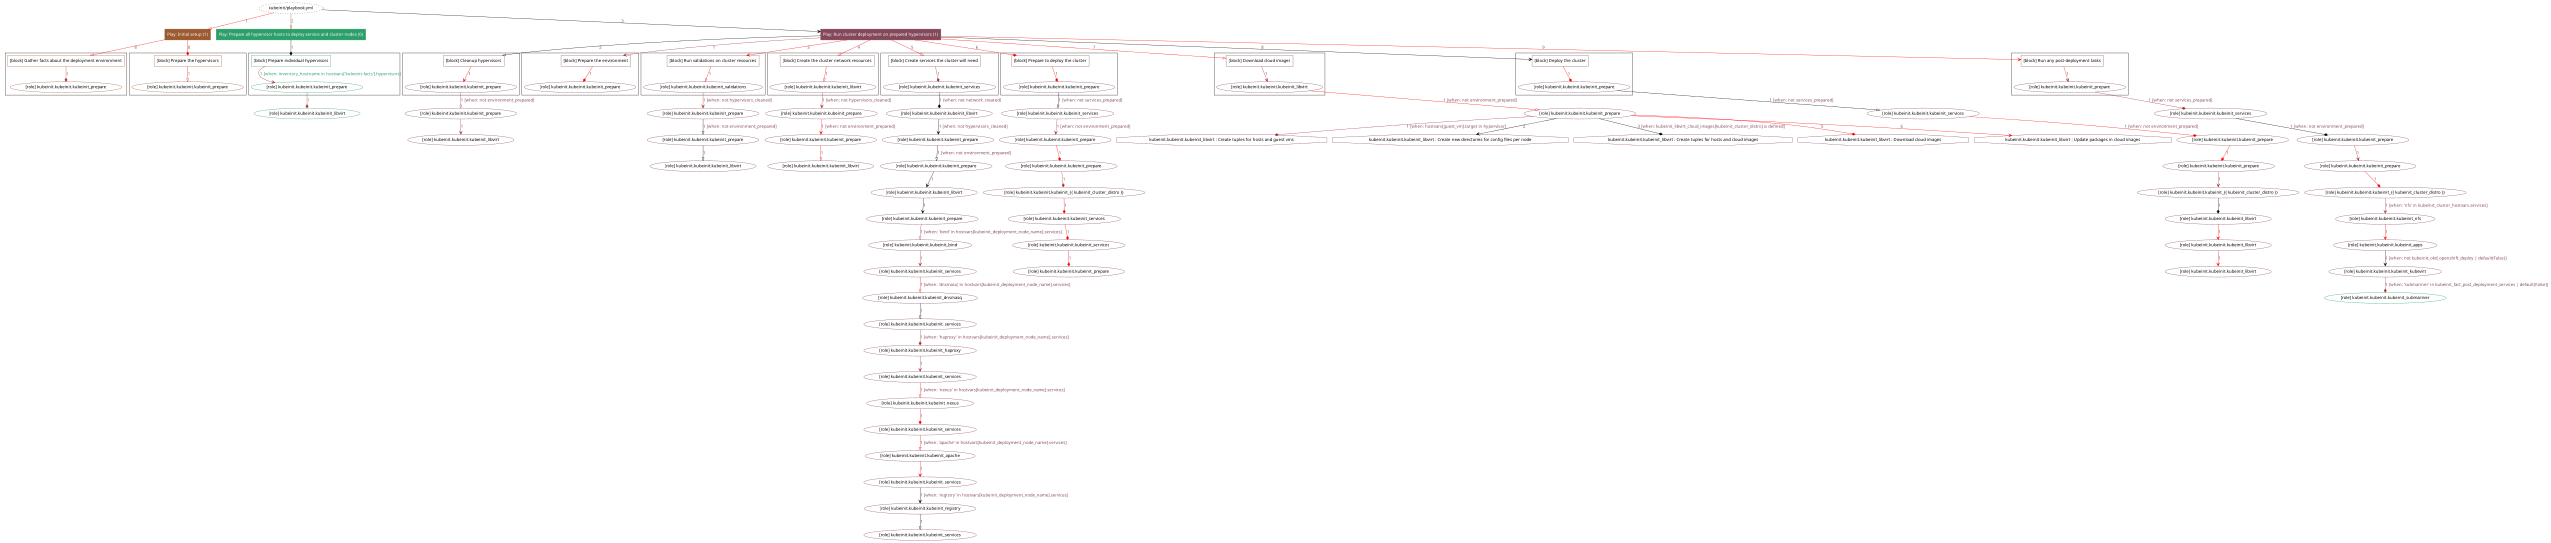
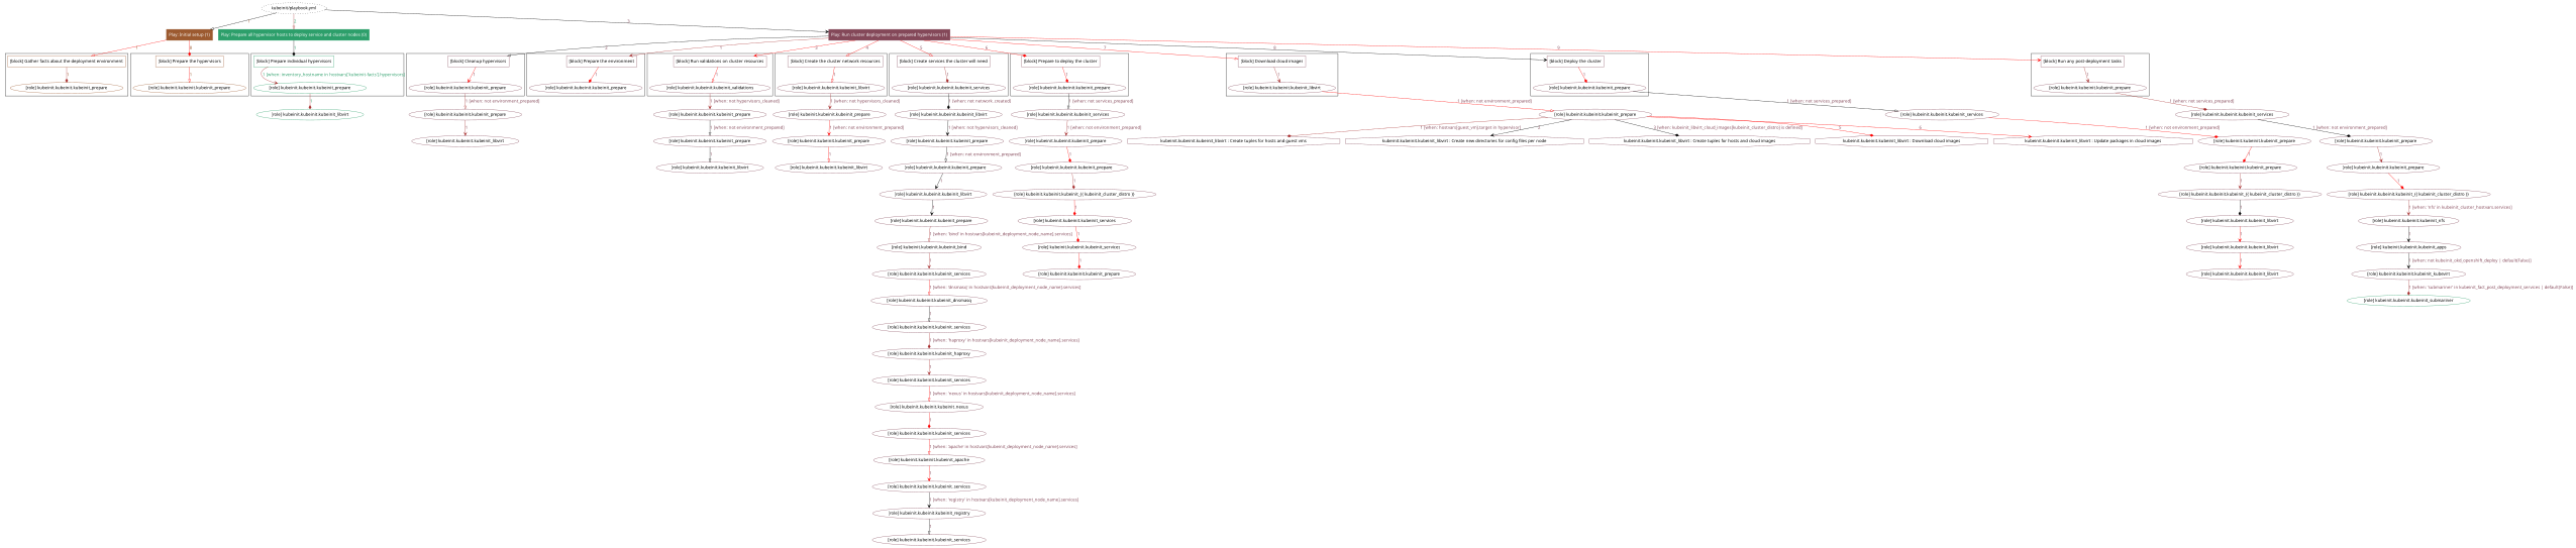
  digraph {
    concentrate=true
    fontname="Noto Sans"
    ordering=in
    rankdir=TB
    node [color="#844859" fontname="Noto Sans"]
    edge [arrowhead=vee color=red fontcolor="#844859" fontname="Noto Sans"]
    n1 [color="#9c5a30" label="[role] kubeinit.kubeinit.kubeinit_prepare"]
    n2 [color="#9c5a30" label="[block] Gather facts about the deployment environment" shape=box]
    n3 [color="#9c5a30" label="[role] kubeinit.kubeinit.kubeinit_prepare"]
    n4 [color="#9c5a30" label="[block] Prepare the hypervisors" shape=box]
    n5 [color="#9c5a30" fontcolor="#ffffff" label="Play: Initial setup (1)" shape=box style=filled]
    n6 [color="#2d9f6b" label="[role] kubeinit.kubeinit.kubeinit_libvirt"]
    n7 [color="#2d9f6b" label="[role] kubeinit.kubeinit.kubeinit_prepare"]
    n8 [label="[role] kubeinit.kubeinit.kubeinit_prepare"]
    n9 [label="[role] kubeinit.kubeinit.kubeinit_libvirt"]
    n10 [label="[role] kubeinit.kubeinit.kubeinit_prepare"]
    n11 [label="[role] kubeinit.kubeinit.kubeinit_prepare"]
    n12 [label="[role] kubeinit.kubeinit.kubeinit_libvirt"]
    n13 [label="[role] kubeinit.kubeinit.kubeinit_prepare"]
    n14 [label="[role] kubeinit.kubeinit.kubeinit_prepare"]
    n15 [label="[role] kubeinit.kubeinit.kubeinit_libvirt"]
    n16 [label="[role] kubeinit.kubeinit.kubeinit_prepare"]
    n17 [label="[role] kubeinit.kubeinit.kubeinit_prepare"]
    n18 [label="[role] kubeinit.kubeinit.kubeinit_bind"]
    n19 [label="[role] kubeinit.kubeinit.kubeinit_prepare"]
    n20 [label="[role] kubeinit.kubeinit.kubeinit_libvirt"]
    n21 [label="[role] kubeinit.kubeinit.kubeinit_prepare"]
    n22 [label="[role] kubeinit.kubeinit.kubeinit_prepare"]
    n23 [label="[role] kubeinit.kubeinit.kubeinit_prepare"]
    n24 [label="[role] kubeinit.kubeinit.kubeinit_{{ kubeinit_cluster_distro }}"]
    n25 [label="[role] kubeinit.kubeinit.kubeinit_prepare"]
    n26 [label="[role] kubeinit.kubeinit.kubeinit_prepare"]
    n27 [label="[role] kubeinit.kubeinit.kubeinit_services"]
    n28 [label="[role] kubeinit.kubeinit.kubeinit_prepare"]
    n29 [label="[role] kubeinit.kubeinit.kubeinit_prepare"]
    n30 [label="kubeinit.kubeinit.kubeinit_libvirt : Create tuples for hosts and guest vms" shape=octagon]
    n31 [label="kubeinit.kubeinit.kubeinit_libvirt : Create new directories for config files per node" shape=octagon]
    n32 [label="kubeinit.kubeinit.kubeinit_libvirt : Create tuples for hosts and cloud images" shape=octagon]
    n33 [label="kubeinit.kubeinit.kubeinit_libvirt : Download cloud images" shape=octagon]
    n34 [label="kubeinit.kubeinit.kubeinit_libvirt : Update packages in cloud images" shape=octagon]
    n35 [label="[role] kubeinit.kubeinit.kubeinit_{{ kubeinit_cluster_distro }}"]
    n36 [label="[role] kubeinit.kubeinit.kubeinit_prepare"]
    n37 [label="[role] kubeinit.kubeinit.kubeinit_prepare"]
    n38 [label="[role] kubeinit.kubeinit.kubeinit_services"]
    n39 [label="[role] kubeinit.kubeinit.kubeinit_prepare"]
    n40 [label="[role] kubeinit.kubeinit.kubeinit_{{ kubeinit_cluster_distro }}"]
    n41 [label="[role] kubeinit.kubeinit.kubeinit_prepare"]
    n42 [label="[role] kubeinit.kubeinit.kubeinit_prepare"]
    n43 [label="[role] kubeinit.kubeinit.kubeinit_services"]
    n44 [label="[role] kubeinit.kubeinit.kubeinit_prepare"]
    n45 [label="[role] kubeinit.kubeinit.kubeinit_services"]
    n46 [label="[role] kubeinit.kubeinit.kubeinit_nexus"]
    n47 [label="[role] kubeinit.kubeinit.kubeinit_libvirt"]
    n48 [label="[role] kubeinit.kubeinit.kubeinit_libvirt"]
    n49 [label="[role] kubeinit.kubeinit.kubeinit_libvirt"]
    n50 [label="[role] kubeinit.kubeinit.kubeinit_libvirt"]
    n51 [label="[role] kubeinit.kubeinit.kubeinit_libvirt"]
    n52 [label="[role] kubeinit.kubeinit.kubeinit_libvirt"]
    n53 [label="[role] kubeinit.kubeinit.kubeinit_services"]
    n54 [label="[role] kubeinit.kubeinit.kubeinit_services"]
    n55 [label="[role] kubeinit.kubeinit.kubeinit_nfs"]
    n56 [label="[role] kubeinit.kubeinit.kubeinit_services"]
    n57 [label="[role] kubeinit.kubeinit.kubeinit_services"]
    n58 [label="[role] kubeinit.kubeinit.kubeinit_registry"]
    n59 [label="[role] kubeinit.kubeinit.kubeinit_services"]
    n60 [label="[role] kubeinit.kubeinit.kubeinit_apache"]
    n61 [label="[role] kubeinit.kubeinit.kubeinit_services"]
    n62 [label="[role] kubeinit.kubeinit.kubeinit_haproxy"]
    n63 [label="[role] kubeinit.kubeinit.kubeinit_services"]
    n64 [label="[role] kubeinit.kubeinit.kubeinit_dnsmasq"]
    n65 [label="[role] kubeinit.kubeinit.kubeinit_services"]
    n66 [color="#2d9f6b" label="[block] Prepare individual hypervisors" shape=box]
    n67 [color="#2d9f6b" fontcolor="#ffffff" label="Play: Prepare all hypervisor hosts to deploy service and cluster nodes (0)" shape=box style=filled]
    n68 [label="[block] Cleanup hypervisors" shape=box]
    n69 [label="[block] Prepare the environment" shape=box]
    n70 [label="[role] kubeinit.kubeinit.kubeinit_validations"]
    n71 [label="[block] Run validations on cluster resources" shape=box]
    n72 [label="[block] Create the cluster network resources" shape=box]
    n73 [label="[block] Create services the cluster will need" shape=box]
    n74 [label="[block] Prepare to deploy the cluster" shape=box]
    n75 [label="[block] Download cloud images" shape=box]
    n76 [label="[block] Deploy the cluster" shape=box]
    n77 [label="[block] Run any post-deployment tasks" shape=box]
    n78 [fontcolor="#ffffff" label="Play: Run cluster deployment on prepared hypervisors (1)" shape=box style=filled]
    n79 [label="[role] kubeinit.kubeinit.kubeinit_apps"]
    n80 [color="#2d9f6b" label="[role] kubeinit.kubeinit.kubeinit_submariner"]
    n81 [label="[role] kubeinit.kubeinit.kubeinit_kubevirt"]
    "kubeinit/playbook.yml" [style=dotted color=""]
    subgraph sub_1 {
      n5
      subgraph cluster_2 {
        n1
        n2
      }
      subgraph cluster_3 {
        n3
        n4
      }
    }
    subgraph sub_4 {
      n1
      n3
      n6
      n7
      n8
      n9
      n10
      n11
      n12
      n13
      n14
      n15
      n16
      n17
      n18
      n19
      n20
      n21
      n22
      n23
      n24
      n25
      n26
      n27
      n28
      n29
      n30
      n31
      n32
      n33
      n34
      n35
      n36
      n37
      n38
      n39
      n40
      n41
      n42
      n43
      n44
    }
    subgraph sub_5 {
      n45
      n46
    }
    subgraph sub_6 {
      n6
      n9
      n12
      n15
      n17
      n19
      n20
      n22
      n29
      n47
      n48
      n49
      n50
      n51
      n52
    }
    subgraph sub_7 {
      n18
      n53
    }
    subgraph sub_8 {
      n24
      n35
      n40
      n52
      n54
      n55
    }
    subgraph sub_9 {
      n23
      n26
      n27
      n37
      n38
      n42
      n43
      n45
      n46
      n48
      n53
      n54
      n56
      n57
      n58
      n59
      n60
      n61
      n62
      n63
      n64
      n65
    }
    subgraph sub_10 {
      n67
      subgraph cluster_11 {
        n7
        n66
      }
    }
    subgraph sub_12 {
      n78
      subgraph cluster_13 {
        n11
        n68
      }
      subgraph cluster_14 {
        n8
        n69
      }
      subgraph cluster_15 {
        n70
        n71
      }
      subgraph cluster_16 {
        n47
        n72
      }
      subgraph cluster_17 {
        n56
        n73
      }
      subgraph cluster_18 {
        n28
        n74
      }
      subgraph cluster_19 {
        n49
        n75
      }
      subgraph cluster_20 {
        n39
        n76
      }
      subgraph cluster_21 {
        n44
        n77
      }
    }
    subgraph sub_22 {
      n14
      n70
    }
    subgraph sub_23 {
      n57
      n58
    }
    subgraph sub_24 {
      n59
      n60
    }
    subgraph sub_25 {
      n61
      n62
    }
    subgraph sub_26 {
      n63
      n64
    }
    subgraph sub_27 {
      n55
      n79
    }
    subgraph sub_28 {
      n80
    }
    subgraph sub_29 {
      n80
      n81
    }
    subgraph sub_30 {
      n79
      n81
    }
    n2 -> n1 [arrowhead=diamond color=brown fontcolor="#9c5a30" label="1 "]
    n4 -> n3 [arrowhead=onormal fontcolor="#9c5a30" label="1 "]
-   n5 -> n2 [arrowhead=onormal fontcolor="#9c5a30" label=8]
+   n5 -> n2 [arrowhead=onormal fontcolor="#9c5a30" label=1]
    n5 -> n4 [arrowhead=diamond fontcolor="#9c5a30" label=8]
    n7 -> n6 [arrowhead=diamond color=brown fontcolor="#2d9f6b" label="1 "]
    n10 -> n9 [color=brown label="1 "]
    n11 -> n10 [arrowhead=onormal color=brown label="1 [when: not environment_prepared]"]
    n13 -> n12 [arrowhead=onormal color=black label="1 "]
    n14 -> n13 [arrowhead=onormal color=black label="1 [when: not environment_prepared]"]
    n16 -> n15 [arrowhead=onormal label="1 "]
    n17 -> n16 [label="1 [when: not environment_prepared]"]
    n18 -> n53 [color=brown label="1 "]
    n19 -> n18 [arrowhead=onormal color=brown label="1 [when: 'bind' in hostvars[kubeinit_deployment_node_name].services]"]
    n20 -> n19 [color=black label="1 "]
    n21 -> n20 [color=black label="1 "]
    n22 -> n21 [arrowhead=onormal color=black label="1 [when: not environment_prepared]"]
    n24 -> n54 [arrowhead=diamond label="1 "]
    n25 -> n24 [arrowhead=diamond color=brown label="1 "]
    n26 -> n25 [arrowhead=diamond label="1 "]
    n27 -> n26 [color=brown label="1 [when: not environment_prepared]"]
    n28 -> n27 [arrowhead=onormal color=black label="1 [when: not services_prepared]"]
    n29 -> n30 [arrowhead=diamond color=brown label="1 [when: hostvars[guest_vm].target in hypervisor]"]
    n29 -> n31 [color=black label="2 "]
    n29 -> n32 [arrowhead=diamond color=black label="3 [when: kubeinit_libvirt_cloud_images[kubeinit_cluster_distro] is defined]"]
    n29 -> n33 [arrowhead=diamond label="5 "]
    n29 -> n34 [label="6 "]
    n35 -> n52 [arrowhead=diamond color=black label="1 "]
    n36 -> n35 [color=brown label="1 "]
    n37 -> n36 [arrowhead=diamond label="1 "]
    n38 -> n37 [arrowhead=diamond label="1 [when: not environment_prepared]"]
    n39 -> n38 [arrowhead=onormal color=black label="1 [when: not services_prepared]"]
    n40 -> n55 [color=brown label="1 [when: 'nfs' in kubeinit_cluster_hostvars.services]"]
    n41 -> n40 [arrowhead=diamond label="1 "]
    n42 -> n41 [color=brown label="1 "]
    n43 -> n42 [arrowhead=diamond color=black label="1 [when: not environment_prepared]"]
    n44 -> n43 [arrowhead=diamond color=brown label="1 [when: not services_prepared]"]
    n45 -> n60 [arrowhead=onormal label="1 [when: 'apache' in hostvars[kubeinit_deployment_node_name].services]"]
    n46 -> n45 [arrowhead=diamond label="1 "]
    n47 -> n17 [color=brown label="1 [when: not hypervisors_cleaned]"]
    n48 -> n22 [color=black label="1 [when: not hypervisors_cleaned]"]
    n49 -> n29 [arrowhead=onormal label="1 [when: not environment_prepared]"]
    n51 -> n50 [label="1 "]
    n52 -> n51 [label="1 "]
    n53 -> n64 [arrowhead=onormal label="1 [when: 'dnsmasq' in hostvars[kubeinit_deployment_node_name].services]"]
    n54 -> n65 [arrowhead=diamond label="1 "]
-   n55 -> n79 [label="1 "]
+   n55 -> n79 [color=black label="1 "]
    n56 -> n48 [arrowhead=diamond color=black label="1 [when: not network_created]"]
    n58 -> n57 [arrowhead=onormal color=black label="1 "]
    n59 -> n58 [color=black label="1 [when: 'registry' in hostvars[kubeinit_deployment_node_name].services]"]
    n60 -> n59 [label="1 "]
    n61 -> n46 [arrowhead=onormal label="1 [when: 'nexus' in hostvars[kubeinit_deployment_node_name].services]"]
    n62 -> n61 [color=brown label="1 "]
    n63 -> n62 [arrowhead=diamond color=brown label="1 [when: 'haproxy' in hostvars[kubeinit_deployment_node_name].services]"]
    n64 -> n63 [arrowhead=onormal color=black label="1 "]
    n65 -> n23 [arrowhead=diamond label="1 "]
    n66 -> n7 [color=brown fontcolor="#2d9f6b" label="1 [when: inventory_hostname in hostvars['kubeinit-facts'].hypervisors]"]
    n67 -> n66 [arrowhead=diamond color=black fontcolor="#2d9f6b" label=1]
    n68 -> n11 [label="1 "]
    n69 -> n8 [arrowhead=diamond label="1 "]
    n70 -> n14 [color=brown label="1 [when: not hypervisors_cleaned]"]
    n71 -> n70 [arrowhead=onormal label="1 "]
    n72 -> n47 [arrowhead=onormal label="1 "]
    n73 -> n56 [arrowhead=diamond color=brown label="1 "]
    n74 -> n28 [arrowhead=diamond label="1 "]
    n75 -> n49 [color=brown label="1 "]
    n76 -> n39 [arrowhead=diamond label="1 "]
    n77 -> n44 [color=brown label="1 "]
    n78 -> n68 [arrowhead=onormal color=black label=2]
    n78 -> n69 [color=brown label=1]
    n78 -> n71 [label=3]
    n78 -> n72 [arrowhead=onormal label=4]
    n78 -> n73 [arrowhead=onormal label=5]
    n78 -> n74 [arrowhead=diamond label=6]
    n78 -> n75 [arrowhead=onormal label=7]
    n78 -> n76 [color=black label=8]
    n78 -> n77 [label=9]
    n79 -> n81 [color=black label="1 [when: not kubeinit_okd_openshift_deploy | default(False)]"]
    n81 -> n80 [arrowhead=diamond color=brown label="1 [when: 'submariner' in kubeinit_fact_post_deployment_services | default(False)]"]
-   "kubeinit/playbook.yml" -> n5 [arrowhead=onormal fontcolor="#9c5a30" label="1 "]
+   "kubeinit/playbook.yml" -> n5 [arrowhead=onormal color=black fontcolor="#9c5a30" label="1 "]
    "kubeinit/playbook.yml" -> n67 [arrowhead=onormal color=brown fontcolor="#2d9f6b" label="2 "]
    "kubeinit/playbook.yml" -> n78 [color=black label="3 "]
  }
